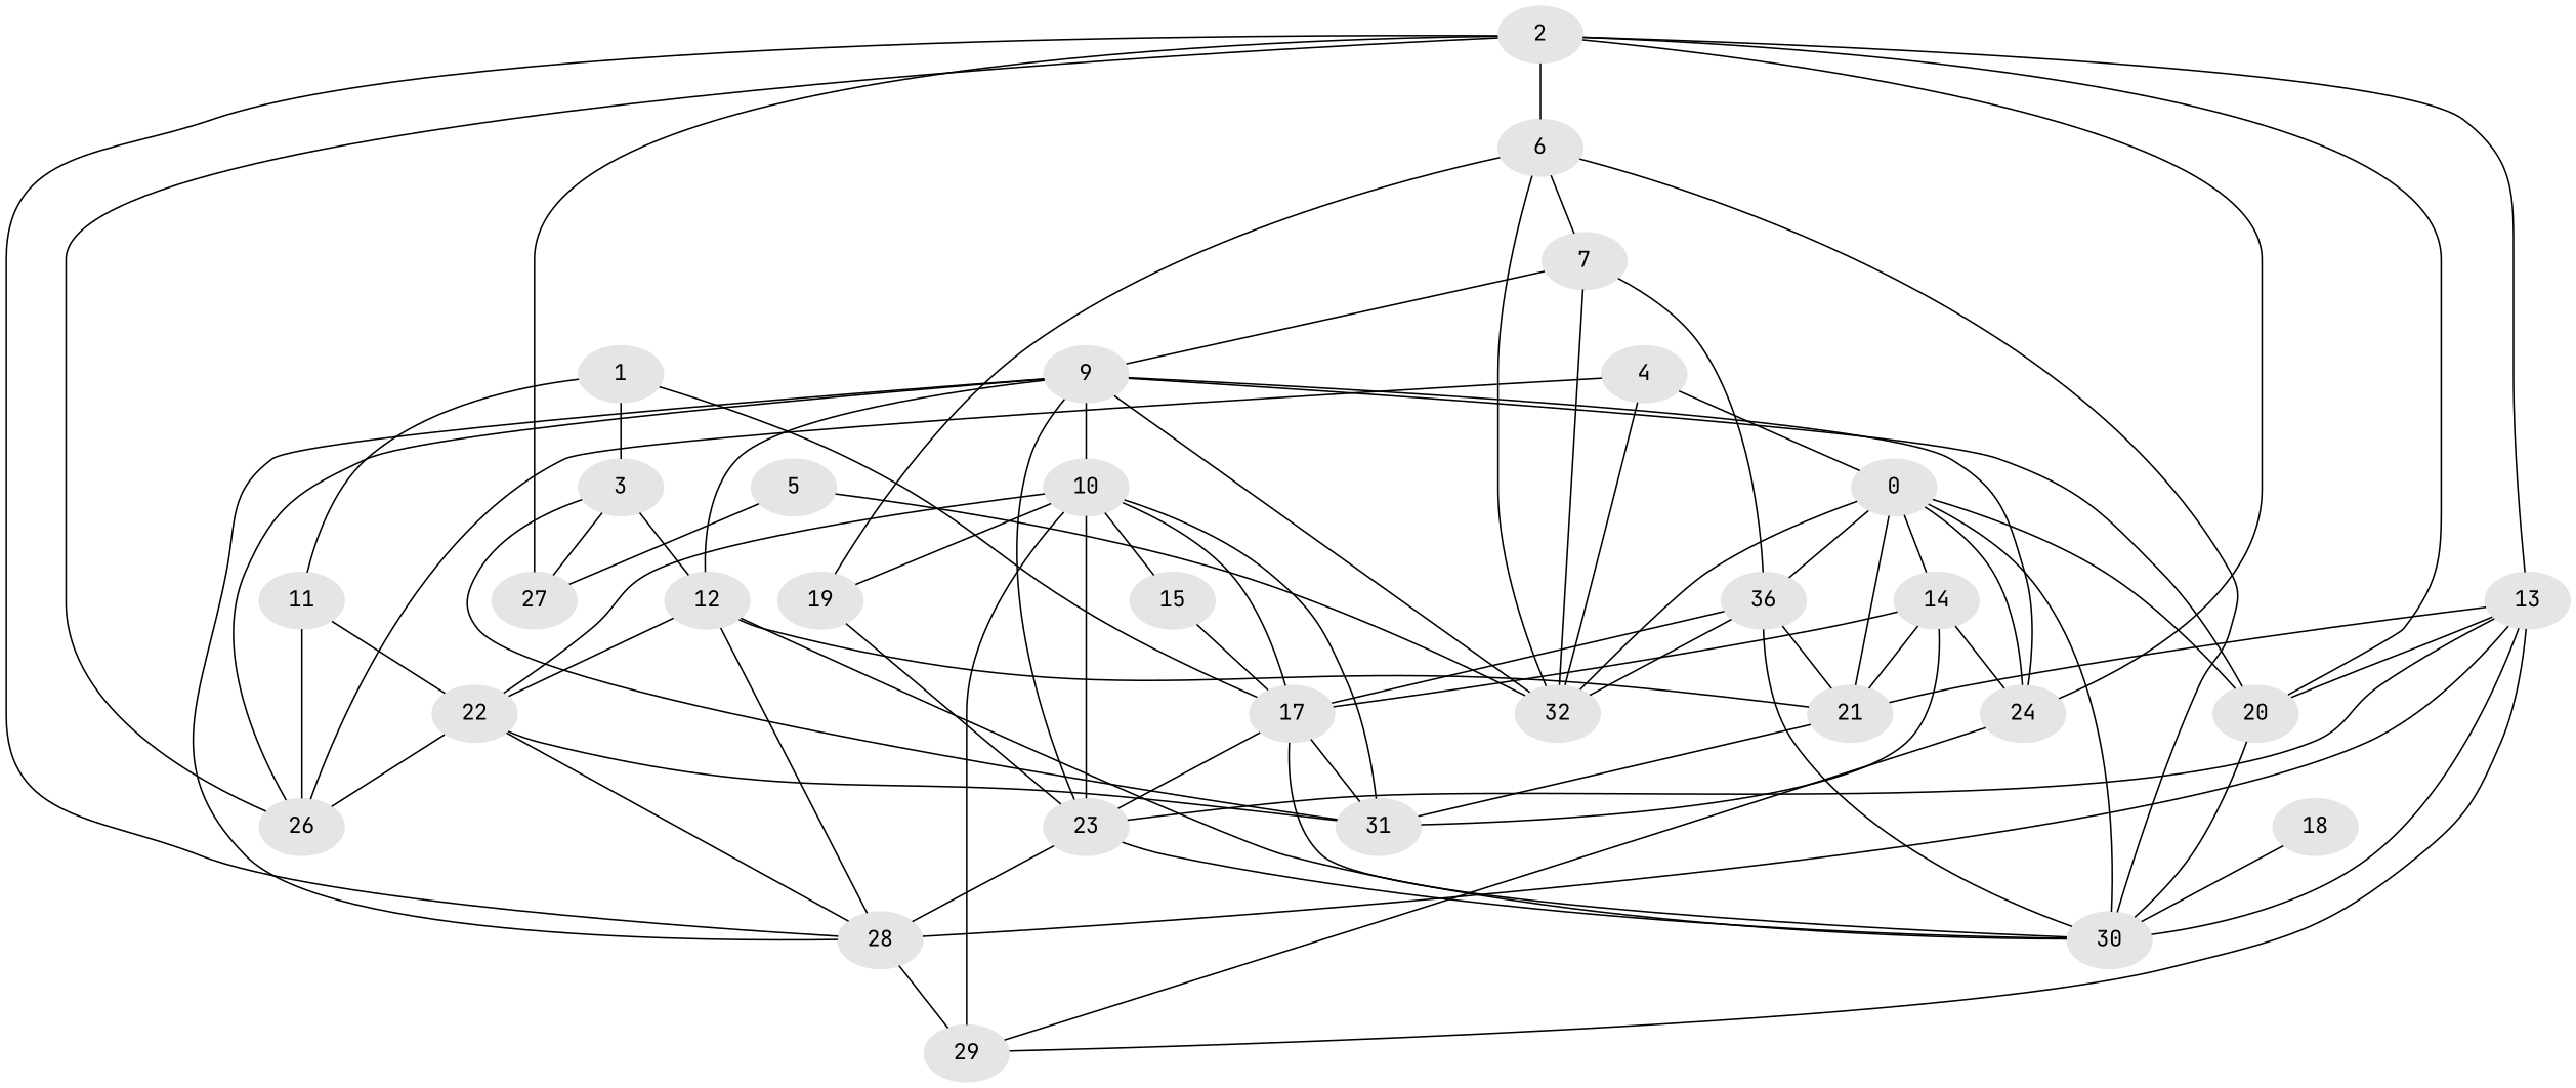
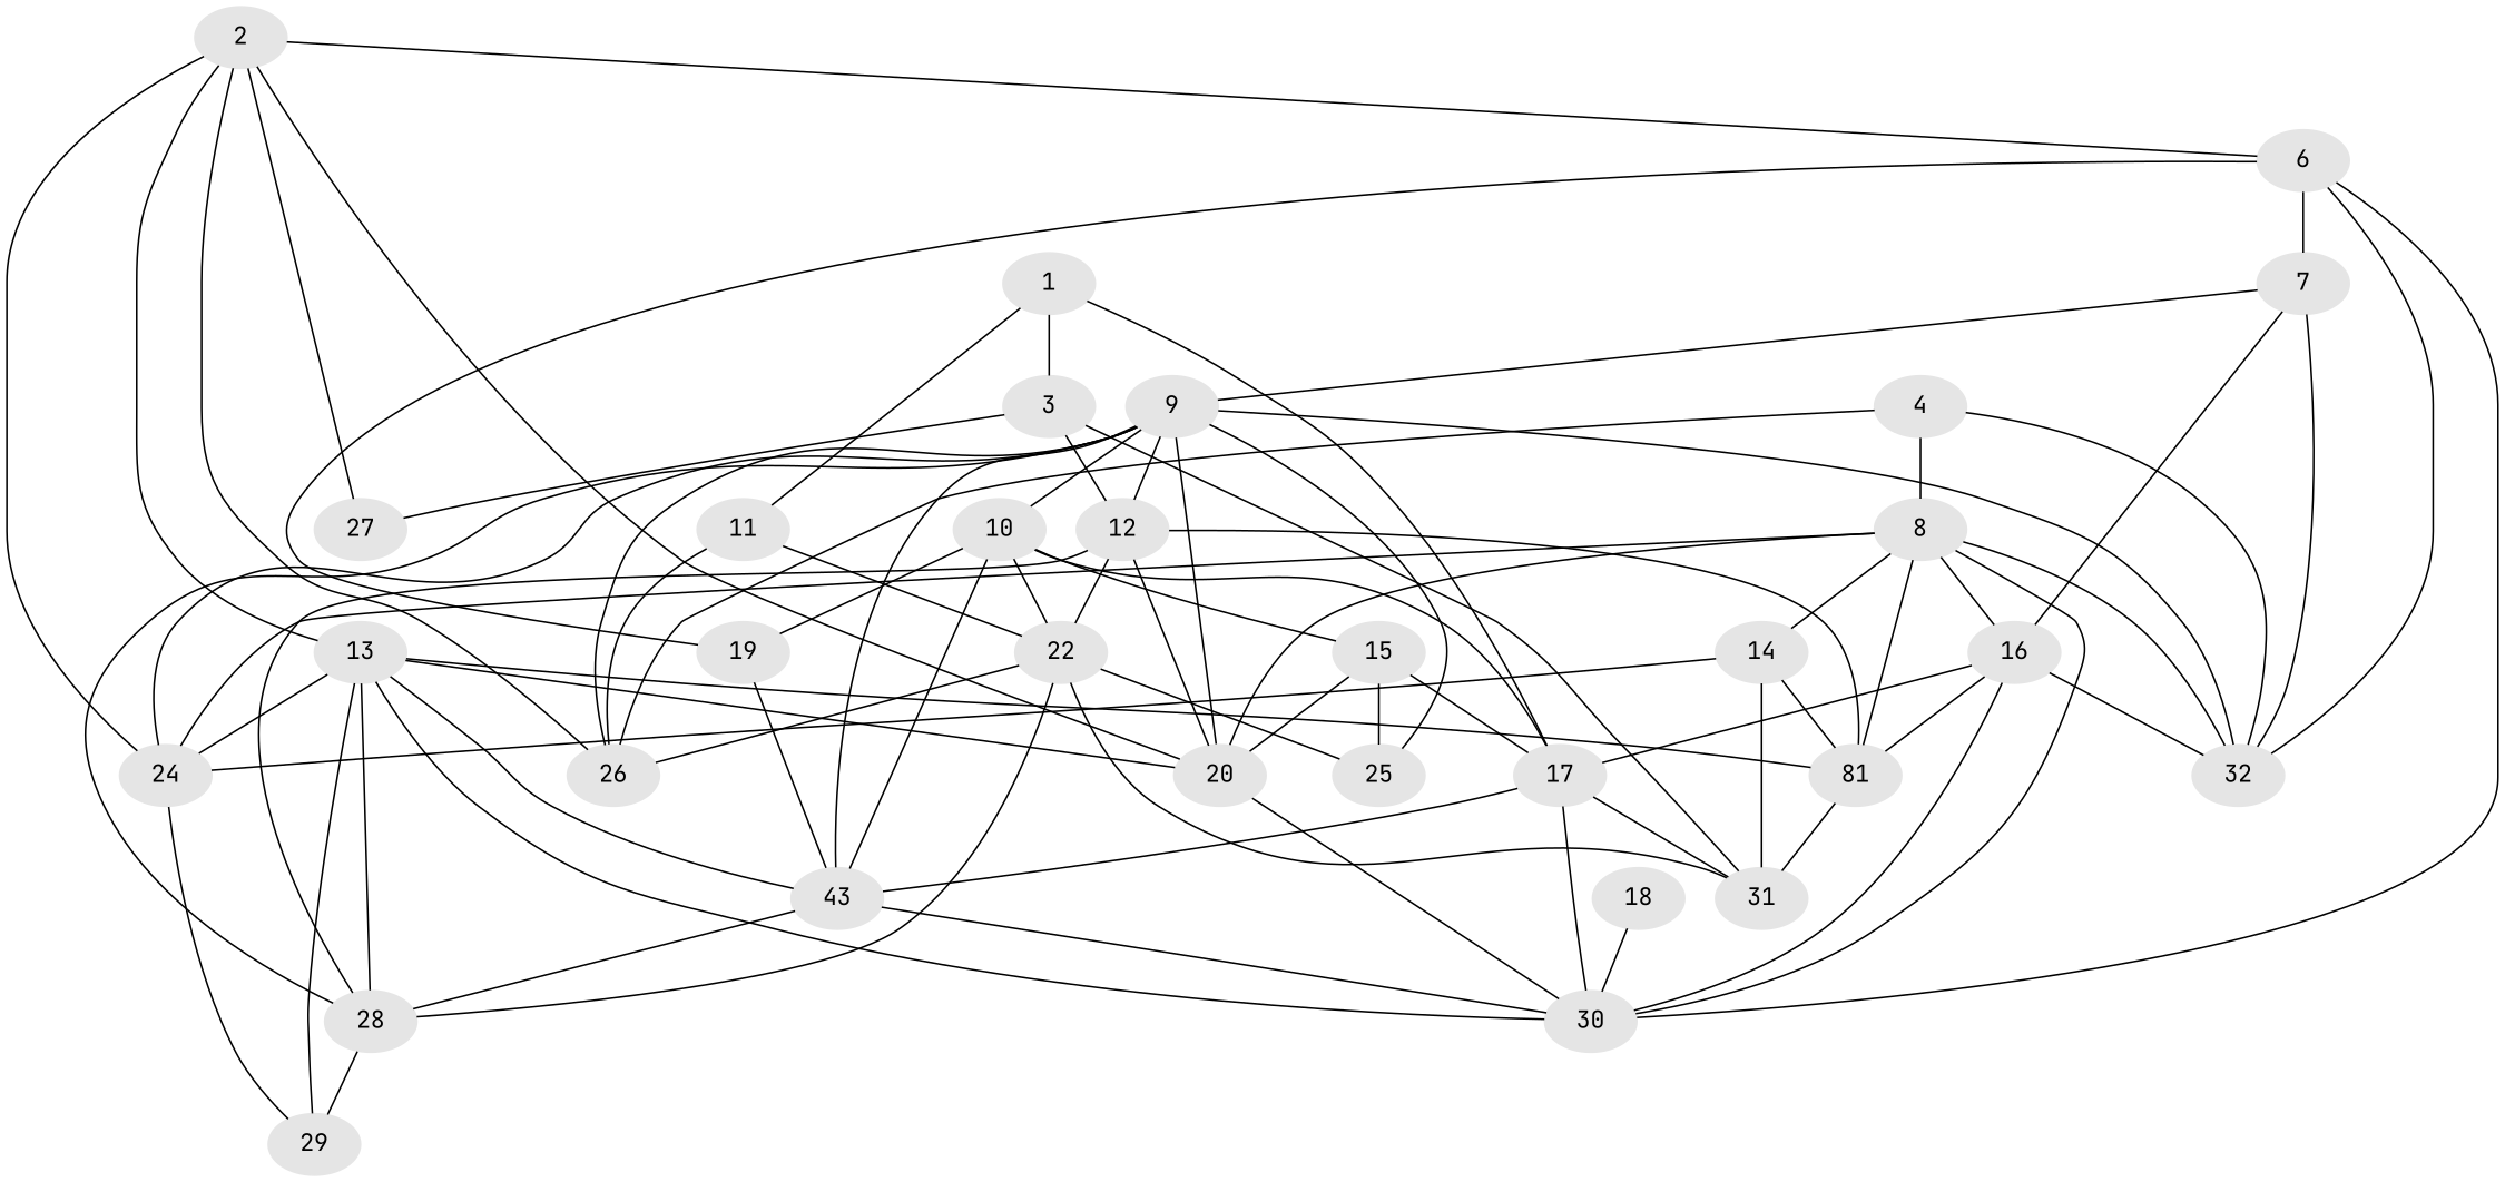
  graph {
    fontname="JetBrains Mono"
    node [color=gray90 fontname="JetBrains Mono" style=filled]
    edge [fontname="JetBrains Mono" weight=1.0]
    1
    3
    11
    17
    27
    12
    31
    26
    22
    30
-   23
+   23 [label=43]
    2
    6
    13
    20
    24
    28
    32
    7
    19
-   21
+   21 [label=81]
    29
    4
-   8 [label=0]
-   16 [label=36]
+   8
+   16
    14
-   5
    9
    10
+   25
    15
    18
    1 -- 3
    1 -- 11
    1 -- 17
    3 -- 27
    3 -- 12 [weight=2.0]
    3 -- 31
    11 -- 26
    11 -- 22
    17 -- 31 [weight=2.0]
    17 -- 30
    17 -- 23
    12 -- 22
-   12 -- 30
+   12 -- 20
    12 -- 28
    12 -- 21
    22 -- 31
    22 -- 26
    22 -- 28
+   22 -- 25
    23 -- 30
    23 -- 28
    2 -- 27 [weight=2.0]
    2 -- 26
    2 -- 6
    2 -- 13 [weight=2.0]
    2 -- 20
    2 -- 24
-   2 -- 28
    6 -- 30
    6 -- 32
    6 -- 7
    6 -- 19
    13 -- 30
    13 -- 23
    13 -- 20
+   13 -- 24
    13 -- 28 [weight=2.0]
    13 -- 21
    13 -- 29
    20 -- 30
    24 -- 29
    28 -- 29 [weight=2.0]
    7 -- 32
    7 -- 16
    7 -- 9
    19 -- 23
    21 -- 31
    4 -- 26
    4 -- 32
    4 -- 8
    8 -- 30
    8 -- 20
    8 -- 24
    8 -- 32
    8 -- 21
    8 -- 16
    8 -- 14
    16 -- 17
    16 -- 30
    16 -- 32 [weight=2.0]
    16 -- 21
-   14 -- 17
    14 -- 31 [weight=3.0]
    14 -- 24
    14 -- 21
-   5 -- 27
-   5 -- 32 [weight=2.0]
    9 -- 12
    9 -- 26
    9 -- 23
    9 -- 20
    9 -- 24
    9 -- 28
    9 -- 32
    9 -- 10
+   9 -- 25
    10 -- 17
-   10 -- 31
    10 -- 22
    10 -- 23
    10 -- 19 [weight=2.0]
-   10 -- 29
    10 -- 15
    15 -- 17
+   15 -- 20
+   15 -- 25
    18 -- 30
  }
